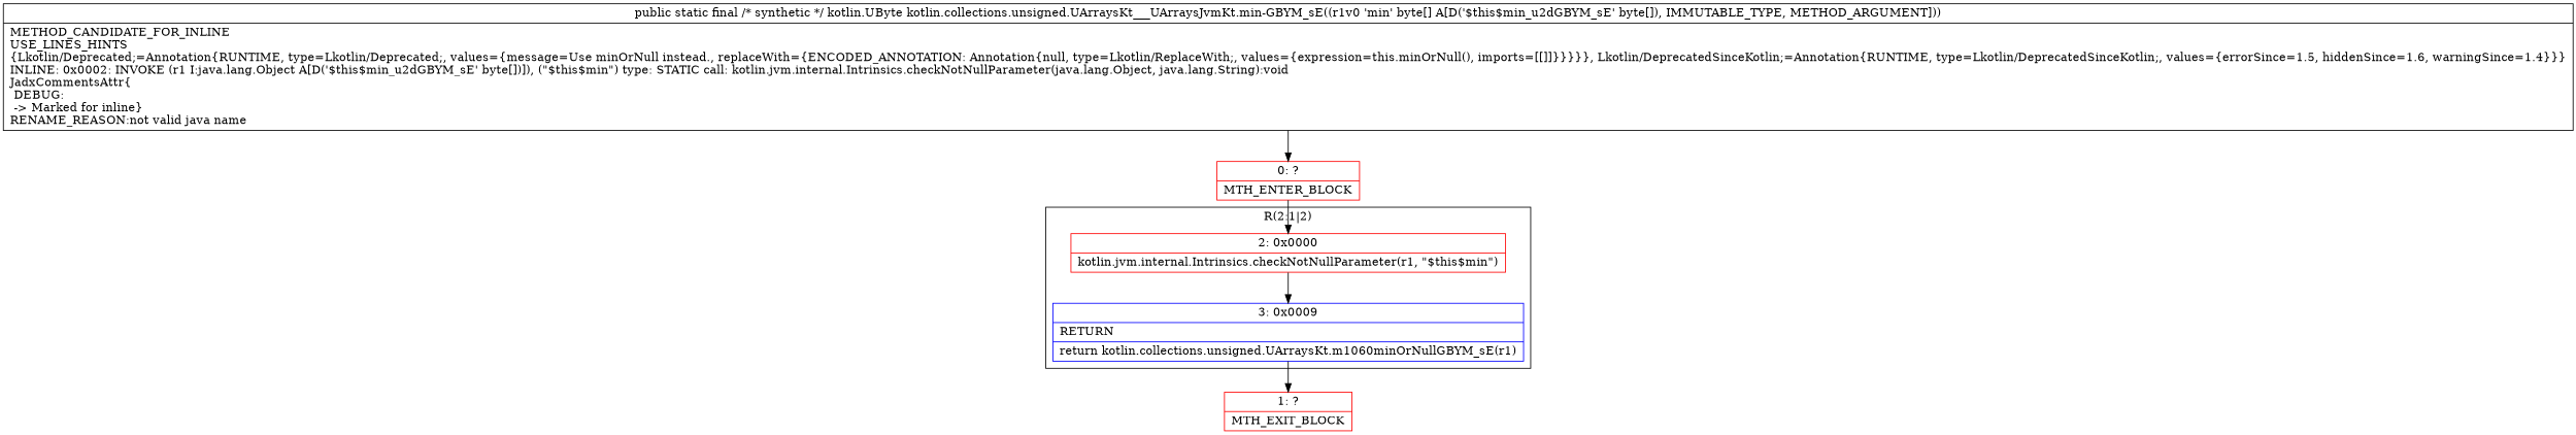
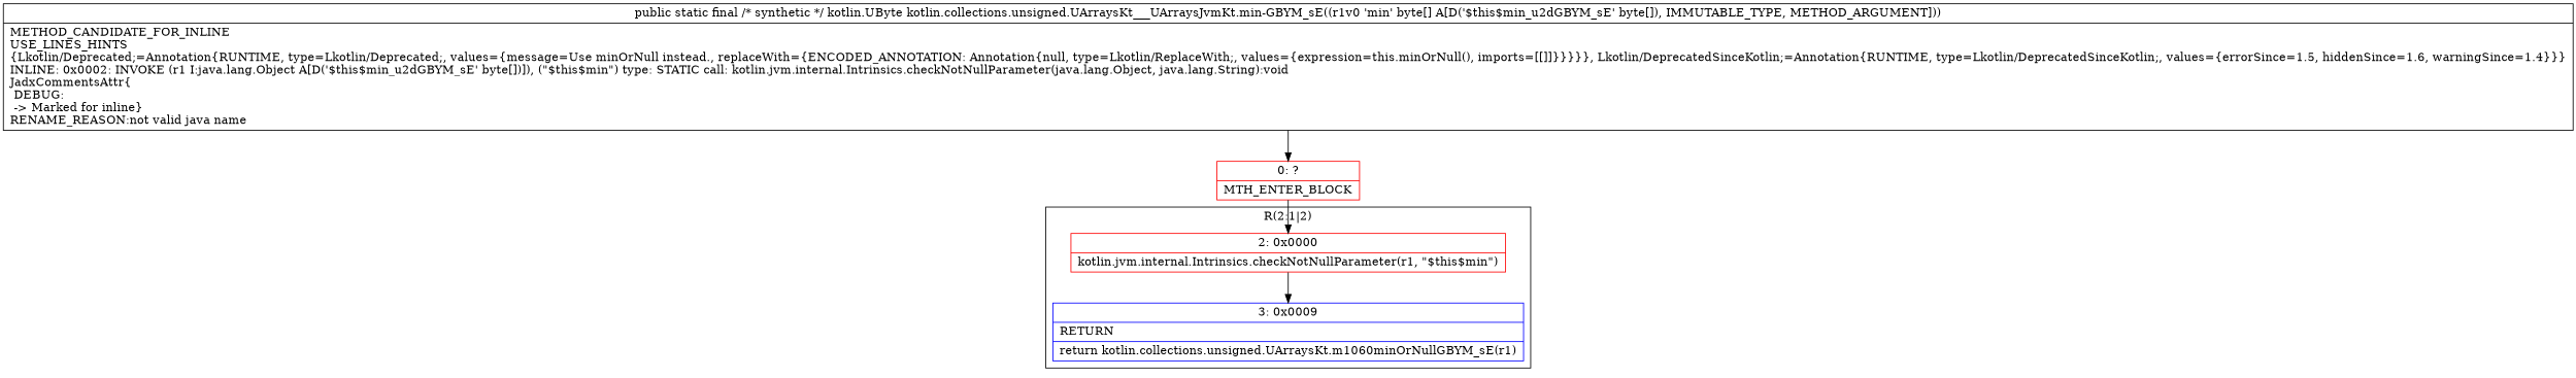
  digraph {
    node [color=red shape=record]
    n1 [label="{2\:\ 0x0000|kotlin.jvm.internal.Intrinsics.checkNotNullParameter(r1, \"$this$min\")\l}"]
    n2 [color=blue label="{3\:\ 0x0009|RETURN\l|return kotlin.collections.unsigned.UArraysKt.m1060minOrNullGBYM_sE(r1)\l}"]
-   n3 [label="{1\:\ ?|MTH_EXIT_BLOCK\l}"]
    n4 [label="{0\:\ ?|MTH_ENTER_BLOCK\l}"]
    n5 [label="{public static final \/* synthetic *\/ kotlin.UByte kotlin.collections.unsigned.UArraysKt___UArraysJvmKt.min\-GBYM_sE((r1v0 'min' byte[] A[D('$this$min_u2dGBYM_sE' byte[]), IMMUTABLE_TYPE, METHOD_ARGUMENT]))  | METHOD_CANDIDATE_FOR_INLINE\lUSE_LINES_HINTS\l\{Lkotlin\/Deprecated;=Annotation\{RUNTIME, type=Lkotlin\/Deprecated;, values=\{message=Use minOrNull instead., replaceWith=\{ENCODED_ANNOTATION: Annotation\{null, type=Lkotlin\/ReplaceWith;, values=\{expression=this.minOrNull(), imports=[[]]\}\}\}\}\}, Lkotlin\/DeprecatedSinceKotlin;=Annotation\{RUNTIME, type=Lkotlin\/DeprecatedSinceKotlin;, values=\{errorSince=1.5, hiddenSince=1.6, warningSince=1.4\}\}\}\lINLINE: 0x0002: INVOKE  (r1 I:java.lang.Object A[D('$this$min_u2dGBYM_sE' byte[])]), (\"$this$min\") type: STATIC call: kotlin.jvm.internal.Intrinsics.checkNotNullParameter(java.lang.Object, java.lang.String):void\lJadxCommentsAttr\{\l DEBUG: \l \-\> Marked for inline\}\lRENAME_REASON:not valid java name\l}" color=""]
    subgraph cluster_1 {
      label="R(2:1|2)"
      n1
      n2
    }
    n1 -> n2
-   n2 -> n3
    n4 -> n1
    n5 -> n4
  }
